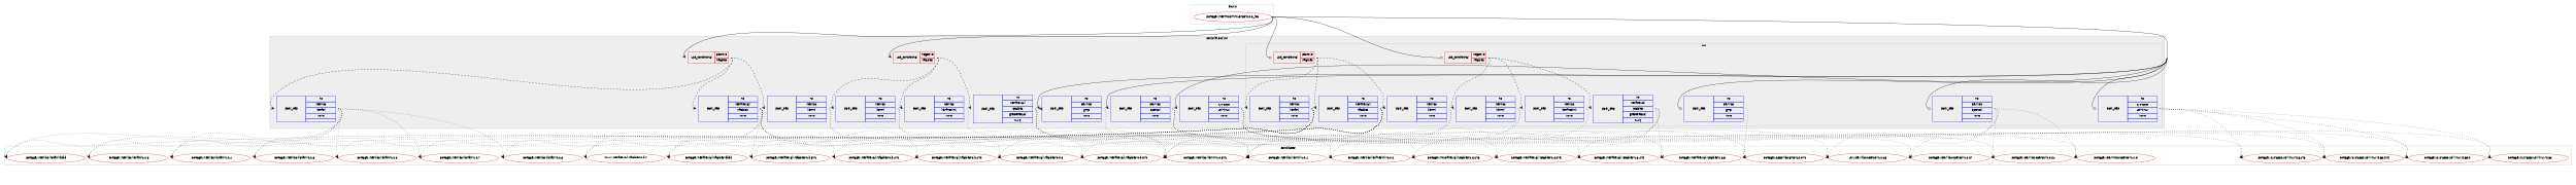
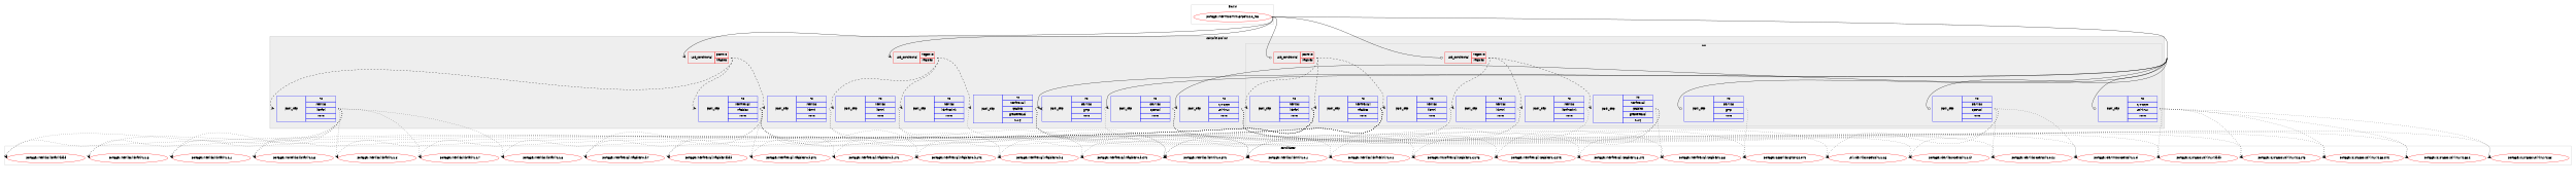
  digraph {
    compound=true
    concentrate=true
    fontname=Helvetica
    fontsize=10
    newrank=true
    rankdir=TB
    ranksep=1.5
    node [color=red fontname=Helvetica fontsize=10]
    edge [arrowhead=vee headport=w style=dotted tailport=e weight=100]
    n1 [label="portage://net-misc/miniupnpd-2.2.0_rc3" width=4]
    n2 [color=blue label=<<TABLE BORDER="0" CELLBORDER="1" CELLSPACING="0" CELLPADDING="4" WIDTH="220"><TR><TD ROWSPAN="6" CELLPADDING="30">pack_dep</TD></TR><TR><TD WIDTH="110">no</TD></TR><TR><TD>net-firewall</TD></TR><TR><TD>iptables</TD></TR><TR><TD>greaterequal</TD></TR><TR><TD>1.4.6</TD></TR></TABLE>> shape=none]
    n3 [color=blue label=<<TABLE BORDER="0" CELLBORDER="1" CELLSPACING="0" CELLPADDING="4" WIDTH="220"><TR><TD ROWSPAN="6" CELLPADDING="30">pack_dep</TD></TR><TR><TD WIDTH="110">no</TD></TR><TR><TD>net-libs</TD></TR><TR><TD>libnfnetlink</TD></TR><TR><TD>none</TD></TR><TR><TD></TD></TR></TABLE>> shape=none]
    n4 [color=blue label=<<TABLE BORDER="0" CELLBORDER="1" CELLSPACING="0" CELLPADDING="4" WIDTH="220"><TR><TD ROWSPAN="6" CELLPADDING="30">pack_dep</TD></TR><TR><TD WIDTH="110">no</TD></TR><TR><TD>net-libs</TD></TR><TR><TD>libmnl</TD></TR><TR><TD>none</TD></TR><TR><TD></TD></TR></TABLE>> shape=none]
    n5 [label=<<TABLE BORDER="0" CELLBORDER="1" CELLSPACING="0" CELLPADDING="4"><TR><TD ROWSPAN="3" CELLPADDING="10">use_conditional</TD></TR><TR><TD>negative</TD></TR><TR><TD>nftables</TD></TR></TABLE>> shape=none]
    n6 [color=blue label=<<TABLE BORDER="0" CELLBORDER="1" CELLSPACING="0" CELLPADDING="4" WIDTH="220"><TR><TD ROWSPAN="6" CELLPADDING="30">pack_dep</TD></TR><TR><TD WIDTH="110">no</TD></TR><TR><TD>net-firewall</TD></TR><TR><TD>nftables</TD></TR><TR><TD>none</TD></TR><TR><TD></TD></TR></TABLE>> shape=none]
    n7 [color=blue label=<<TABLE BORDER="0" CELLBORDER="1" CELLSPACING="0" CELLPADDING="4" WIDTH="220"><TR><TD ROWSPAN="6" CELLPADDING="30">pack_dep</TD></TR><TR><TD WIDTH="110">no</TD></TR><TR><TD>net-libs</TD></TR><TR><TD>libnftnl</TD></TR><TR><TD>none</TD></TR><TR><TD></TD></TR></TABLE>> shape=none]
    n8 [color=blue label=<<TABLE BORDER="0" CELLBORDER="1" CELLSPACING="0" CELLPADDING="4" WIDTH="220"><TR><TD ROWSPAN="6" CELLPADDING="30">pack_dep</TD></TR><TR><TD WIDTH="110">no</TD></TR><TR><TD>net-libs</TD></TR><TR><TD>libmnl</TD></TR><TR><TD>none</TD></TR><TR><TD></TD></TR></TABLE>> shape=none]
    n9 [label=<<TABLE BORDER="0" CELLBORDER="1" CELLSPACING="0" CELLPADDING="4"><TR><TD ROWSPAN="3" CELLPADDING="10">use_conditional</TD></TR><TR><TD>positive</TD></TR><TR><TD>nftables</TD></TR></TABLE>> shape=none]
    n10 [color=blue label=<<TABLE BORDER="0" CELLBORDER="1" CELLSPACING="0" CELLPADDING="4" WIDTH="220"><TR><TD ROWSPAN="6" CELLPADDING="30">pack_dep</TD></TR><TR><TD WIDTH="110">no</TD></TR><TR><TD>dev-libs</TD></TR><TR><TD>gmp</TD></TR><TR><TD>none</TD></TR><TR><TD></TD></TR></TABLE>> shape=none]
    n11 [color=blue label=<<TABLE BORDER="0" CELLBORDER="1" CELLSPACING="0" CELLPADDING="4" WIDTH="220"><TR><TD ROWSPAN="6" CELLPADDING="30">pack_dep</TD></TR><TR><TD WIDTH="110">no</TD></TR><TR><TD>dev-libs</TD></TR><TR><TD>openssl</TD></TR><TR><TD>none</TD></TR><TR><TD></TD></TR></TABLE>> shape=none]
    n12 [color=blue label=<<TABLE BORDER="0" CELLBORDER="1" CELLSPACING="0" CELLPADDING="4" WIDTH="220"><TR><TD ROWSPAN="6" CELLPADDING="30">pack_dep</TD></TR><TR><TD WIDTH="110">no</TD></TR><TR><TD>sys-apps</TD></TR><TR><TD>util-linux</TD></TR><TR><TD>none</TD></TR><TR><TD></TD></TR></TABLE>> shape=none]
    n13 [color=blue label=<<TABLE BORDER="0" CELLBORDER="1" CELLSPACING="0" CELLPADDING="4" WIDTH="220"><TR><TD ROWSPAN="6" CELLPADDING="30">pack_dep</TD></TR><TR><TD WIDTH="110">no</TD></TR><TR><TD>sys-apps</TD></TR><TR><TD>util-linux</TD></TR><TR><TD>none</TD></TR><TR><TD></TD></TR></TABLE>> shape=none]
    n14 [color=blue label=<<TABLE BORDER="0" CELLBORDER="1" CELLSPACING="0" CELLPADDING="4" WIDTH="220"><TR><TD ROWSPAN="6" CELLPADDING="30">pack_dep</TD></TR><TR><TD WIDTH="110">no</TD></TR><TR><TD>net-firewall</TD></TR><TR><TD>iptables</TD></TR><TR><TD>greaterequal</TD></TR><TR><TD>1.4.6</TD></TR></TABLE>> shape=none]
    n15 [color=blue label=<<TABLE BORDER="0" CELLBORDER="1" CELLSPACING="0" CELLPADDING="4" WIDTH="220"><TR><TD ROWSPAN="6" CELLPADDING="30">pack_dep</TD></TR><TR><TD WIDTH="110">no</TD></TR><TR><TD>net-libs</TD></TR><TR><TD>libnfnetlink</TD></TR><TR><TD>none</TD></TR><TR><TD></TD></TR></TABLE>> shape=none]
    n16 [color=blue label=<<TABLE BORDER="0" CELLBORDER="1" CELLSPACING="0" CELLPADDING="4" WIDTH="220"><TR><TD ROWSPAN="6" CELLPADDING="30">pack_dep</TD></TR><TR><TD WIDTH="110">no</TD></TR><TR><TD>net-libs</TD></TR><TR><TD>libmnl</TD></TR><TR><TD>none</TD></TR><TR><TD></TD></TR></TABLE>> shape=none]
    n17 [label=<<TABLE BORDER="0" CELLBORDER="1" CELLSPACING="0" CELLPADDING="4"><TR><TD ROWSPAN="3" CELLPADDING="10">use_conditional</TD></TR><TR><TD>negative</TD></TR><TR><TD>nftables</TD></TR></TABLE>> shape=none]
    n18 [color=blue label=<<TABLE BORDER="0" CELLBORDER="1" CELLSPACING="0" CELLPADDING="4" WIDTH="220"><TR><TD ROWSPAN="6" CELLPADDING="30">pack_dep</TD></TR><TR><TD WIDTH="110">no</TD></TR><TR><TD>net-firewall</TD></TR><TR><TD>nftables</TD></TR><TR><TD>none</TD></TR><TR><TD></TD></TR></TABLE>> shape=none]
    n19 [color=blue label=<<TABLE BORDER="0" CELLBORDER="1" CELLSPACING="0" CELLPADDING="4" WIDTH="220"><TR><TD ROWSPAN="6" CELLPADDING="30">pack_dep</TD></TR><TR><TD WIDTH="110">no</TD></TR><TR><TD>net-libs</TD></TR><TR><TD>libnftnl</TD></TR><TR><TD>none</TD></TR><TR><TD></TD></TR></TABLE>> shape=none]
    n20 [color=blue label=<<TABLE BORDER="0" CELLBORDER="1" CELLSPACING="0" CELLPADDING="4" WIDTH="220"><TR><TD ROWSPAN="6" CELLPADDING="30">pack_dep</TD></TR><TR><TD WIDTH="110">no</TD></TR><TR><TD>net-libs</TD></TR><TR><TD>libmnl</TD></TR><TR><TD>none</TD></TR><TR><TD></TD></TR></TABLE>> shape=none]
    n21 [label=<<TABLE BORDER="0" CELLBORDER="1" CELLSPACING="0" CELLPADDING="4"><TR><TD ROWSPAN="3" CELLPADDING="10">use_conditional</TD></TR><TR><TD>positive</TD></TR><TR><TD>nftables</TD></TR></TABLE>> shape=none]
    n22 [color=blue label=<<TABLE BORDER="0" CELLBORDER="1" CELLSPACING="0" CELLPADDING="4" WIDTH="220"><TR><TD ROWSPAN="6" CELLPADDING="30">pack_dep</TD></TR><TR><TD WIDTH="110">no</TD></TR><TR><TD>dev-libs</TD></TR><TR><TD>gmp</TD></TR><TR><TD>none</TD></TR><TR><TD></TD></TR></TABLE>> shape=none]
    n23 [color=blue label=<<TABLE BORDER="0" CELLBORDER="1" CELLSPACING="0" CELLPADDING="4" WIDTH="220"><TR><TD ROWSPAN="6" CELLPADDING="30">pack_dep</TD></TR><TR><TD WIDTH="110">no</TD></TR><TR><TD>dev-libs</TD></TR><TR><TD>openssl</TD></TR><TR><TD>none</TD></TR><TR><TD></TD></TR></TABLE>> shape=none]
    n24 [label="portage://net-firewall/iptables-1.8.5" width=4]
    n25 [label="portage://net-firewall/iptables-1.8.4-r2" width=4]
    n26 [label="portage://net-firewall/iptables-1.6.2-r2" width=4]
    n27 [label="portage://misc-firewall/iptables-1.6.1-r3" width=4]
    n28 [label="portage://net-libs/libnfnetlink-1.0.1" width=4]
    n29 [label="portage://net-libs/libmnl-1.0.4" width=4]
    n30 [label="portage://net-libs/libmnl-1.0.3-r1" width=4]
    n31 [label="portage://net-firewall/nftables-9999" width=4]
-   n32 [label="linux://net-firewall/nftables-0.9.7" width=4]
+   n32 [label="portage://net-firewall/nftables-0.9.7" width=4]
    n33 [label="portage://net-firewall/nftables-0.9.6-r1" width=4]
    n34 [label="portage://net-firewall/nftables-0.9.6" width=4]
    n35 [label="portage://net-firewall/nftables-0.9.4-r2" width=4]
    n36 [label="portage://net-firewall/nftables-0.9.4-r1" width=4]
    n37 [label="portage://net-firewall/nftables-0.9.3-r1" width=4]
    n38 [label="portage://net-libs/libnftnl-9999" width=4]
    n39 [label="portage://net-libs/libnftnl-1.1.8" width=4]
    n40 [label="portage://net-libs/libnftnl-1.1.7" width=4]
    n41 [label="portage://net-libs/libnftnl-1.1.6" width=4]
-   n42 [label="portage://net-libs/libnftnl-1.1.5" width=4]
+   n42 [label="portage://none-libs/libnftnl-1.1.5" width=4]
    n43 [label="portage://net-libs/libnftnl-1.1.4" width=4]
    n44 [label="portage://net-libs/libnftnl-1.1.3" width=4]
    n45 [label="portage://apps-libs/gmp-6.2.0-r1" width=4]
    n46 [label="portage://dev-libs/openssl-1.1.1h" width=4]
    n47 [label="util://dev-libs/openssl-1.1.1g" width=4]
    n48 [label="portage://dev-misc/openssl-1.1.0l" width=4]
    n49 [label="portage://dev-libs/openssl-1.0.2u" width=4]
+   n50 [label="portage://sys-apps/util-linux-9999" width=4]
    n51 [label="portage://sys-apps/util-linux-2.36" width=4]
    n52 [label="portage://sys-apps/util-linux-2.35.2" width=4]
    n53 [label="portage://sys-apps/util-linux-2.35.1-r2" width=4]
    n54 [label="portage://sys-apps/util-linux-2.34-r3" width=4]
    subgraph cluster_1 {
      color=gray
      label=<<i>ebuild</i>>
      rank=same
      n1
    }
    subgraph cluster_2 {
      color=gray
      label=<<i>dependencies</i>>
      subgraph cluster_3 {
        color=gray
        fillcolor="#eeeeee"
        label=<<i>compile</i>>
        style=filled
        subgraph sub_4 {
          color=gray
          fillcolor="#eeeeee"
          label=<<i>compile</i>>
          style=filled
          n5
          subgraph sub_5 {
            color=gray
            fillcolor="#eeeeee"
            label=<<i>compile</i>>
            style=filled
            n2
          }
          subgraph sub_6 {
            color=gray
            fillcolor="#eeeeee"
            label=<<i>compile</i>>
            style=filled
            n3
          }
          subgraph sub_7 {
            color=gray
            fillcolor="#eeeeee"
            label=<<i>compile</i>>
            style=filled
            n4
          }
        }
        subgraph sub_8 {
          color=gray
          fillcolor="#eeeeee"
          label=<<i>compile</i>>
          style=filled
          n9
          subgraph sub_9 {
            color=gray
            fillcolor="#eeeeee"
            label=<<i>compile</i>>
            style=filled
            n6
          }
          subgraph sub_10 {
            color=gray
            fillcolor="#eeeeee"
            label=<<i>compile</i>>
            style=filled
            n7
          }
          subgraph sub_11 {
            color=gray
            fillcolor="#eeeeee"
            label=<<i>compile</i>>
            style=filled
            n8
          }
        }
        subgraph sub_12 {
          color=gray
          fillcolor="#eeeeee"
          label=<<i>compile</i>>
          style=filled
          n10
        }
        subgraph sub_13 {
          color=gray
          fillcolor="#eeeeee"
          label=<<i>compile</i>>
          style=filled
          n11
        }
        subgraph sub_14 {
          color=gray
          fillcolor="#eeeeee"
          label=<<i>compile</i>>
          style=filled
          n12
        }
      }
      subgraph cluster_15 {
        color=gray
        fillcolor="#eeeeee"
        label=<<i>compile and run</i>>
        style=filled
      }
      subgraph cluster_16 {
        color=gray
        fillcolor="#eeeeee"
        label=<<i>run</i>>
        style=filled
        subgraph sub_17 {
          color=gray
          fillcolor="#eeeeee"
          label=<<i>run</i>>
          style=filled
          n13
        }
        subgraph sub_18 {
          color=gray
          fillcolor="#eeeeee"
          label=<<i>run</i>>
          style=filled
          n17
          subgraph sub_19 {
            color=gray
            fillcolor="#eeeeee"
            label=<<i>run</i>>
            style=filled
            n14
          }
          subgraph sub_20 {
            color=gray
            fillcolor="#eeeeee"
            label=<<i>run</i>>
            style=filled
            n15
          }
          subgraph sub_21 {
            color=gray
            fillcolor="#eeeeee"
            label=<<i>run</i>>
            style=filled
            n16
          }
        }
        subgraph sub_22 {
          color=gray
          fillcolor="#eeeeee"
          label=<<i>run</i>>
          style=filled
          n21
          subgraph sub_23 {
            color=gray
            fillcolor="#eeeeee"
            label=<<i>run</i>>
            style=filled
            n18
          }
          subgraph sub_24 {
            color=gray
            fillcolor="#eeeeee"
            label=<<i>run</i>>
            style=filled
            n19
          }
          subgraph sub_25 {
            color=gray
            fillcolor="#eeeeee"
            label=<<i>run</i>>
            style=filled
            n20
          }
        }
        subgraph sub_26 {
          color=gray
          fillcolor="#eeeeee"
          label=<<i>run</i>>
          style=filled
          n22
        }
        subgraph sub_27 {
          color=gray
          fillcolor="#eeeeee"
          label=<<i>run</i>>
          style=filled
          n23
        }
      }
    }
    subgraph cluster_28 {
      color=gray
      label=<<i>candidates</i>>
      rank=same
      subgraph sub_29 {
        color=black
        label=<<i>candidates</i>>
        nodesep=1
        rank=same
        n24
        n25
        n26
        n27
      }
      subgraph sub_30 {
        color=black
        label=<<i>candidates</i>>
        nodesep=1
        rank=same
        n28
      }
      subgraph sub_31 {
        color=black
        label=<<i>candidates</i>>
        nodesep=1
        rank=same
        n29
        n30
      }
      subgraph sub_32 {
        color=black
        label=<<i>candidates</i>>
        nodesep=1
        rank=same
        n31
        n32
        n33
        n34
        n35
        n36
        n37
      }
      subgraph sub_33 {
        color=black
        label=<<i>candidates</i>>
        nodesep=1
        rank=same
        n38
        n39
        n40
        n41
        n42
        n43
        n44
      }
      subgraph sub_34 {
        color=black
        label=<<i>candidates</i>>
        nodesep=1
        rank=same
        n29
        n30
      }
      subgraph sub_35 {
        color=black
        label=<<i>candidates</i>>
        nodesep=1
        rank=same
        n45
      }
      subgraph sub_36 {
        color=black
        label=<<i>candidates</i>>
        nodesep=1
        rank=same
        n24
        n25
        n26
        n27
      }
      subgraph sub_37 {
        color=black
        label=<<i>candidates</i>>
        nodesep=1
        rank=same
        n46
        n47
        n48
        n49
      }
      subgraph sub_38 {
        color=black
        label=<<i>candidates</i>>
        nodesep=1
        rank=same
+       n50
        n51
        n52
        n53
        n54
      }
      subgraph sub_39 {
        color=black
        label=<<i>candidates</i>>
        nodesep=1
        rank=same
        n28
      }
      subgraph sub_40 {
        color=black
        label=<<i>candidates</i>>
        nodesep=1
        rank=same
        n29
        n30
      }
      subgraph sub_41 {
        color=black
        label=<<i>candidates</i>>
        nodesep=1
        rank=same
        n31
        n32
        n33
        n34
        n35
        n36
        n37
      }
      subgraph sub_42 {
        color=black
        label=<<i>candidates</i>>
        nodesep=1
        rank=same
        n38
        n39
        n40
        n41
        n42
        n43
        n44
      }
      subgraph sub_43 {
        color=black
        label=<<i>candidates</i>>
        nodesep=1
        rank=same
        n29
        n30
      }
      subgraph sub_44 {
        color=black
        label=<<i>candidates</i>>
        nodesep=1
        rank=same
        n45
      }
      subgraph sub_45 {
        color=black
        label=<<i>candidates</i>>
        nodesep=1
        rank=same
        n46
        n47
        n48
        n49
      }
      subgraph sub_46 {
        color=black
        label=<<i>candidates</i>>
        nodesep=1
        rank=same
+       n50
        n51
        n52
        n53
        n54
      }
    }
    n1 -> n5 [style=solid weight=20]
    n1 -> n9 [style=solid weight=20]
    n1 -> n10 [style=solid weight=20]
    n1 -> n11 [style=solid weight=20]
    n1 -> n12 [style=solid weight=20]
    n1 -> n13 [arrowhead=odot style=solid weight=20]
    n1 -> n17 [arrowhead=odot style=solid weight=20]
    n1 -> n21 [arrowhead=odot style=solid weight=20]
    n1 -> n22 [arrowhead=odot style=solid weight=20]
    n1 -> n23 [arrowhead=odot style=solid weight=20]
    n2 -> n24
    n2 -> n25
    n2 -> n26
    n2 -> n27
    n3 -> n28
    n4 -> n29
    n4 -> n30
    n5 -> n2 [style=dashed weight=20]
    n5 -> n3 [style=dashed weight=20]
    n5 -> n4 [style=dashed weight=20]
    n6 -> n31
    n6 -> n32
    n6 -> n33
    n6 -> n34
    n6 -> n35
    n6 -> n36
    n6 -> n37
    n7 -> n38
    n7 -> n39
    n7 -> n40
    n7 -> n41
    n7 -> n42
    n7 -> n43
    n7 -> n44
    n8 -> n29
    n8 -> n30
    n9 -> n6 [style=dashed weight=20]
    n9 -> n7 [style=dashed weight=20]
    n9 -> n8 [style=dashed weight=20]
    n10 -> n45
    n11 -> n46
    n11 -> n47
    n11 -> n48
    n11 -> n49
+   n12 -> n50
    n12 -> n51
    n12 -> n52
    n12 -> n53
    n12 -> n54
+   n13 -> n50
    n13 -> n51
    n13 -> n52
    n13 -> n53
    n13 -> n54
    n14 -> n24
    n14 -> n25
    n14 -> n26
    n14 -> n27
    n15 -> n28
    n16 -> n29
    n16 -> n30
    n17 -> n14 [style=dashed weight=20]
    n17 -> n15 [style=dashed weight=20]
    n17 -> n16 [style=dashed weight=20]
    n18 -> n31
    n18 -> n32
    n18 -> n33
    n18 -> n34
    n18 -> n35
    n18 -> n36
    n18 -> n37
    n19 -> n38
    n19 -> n39
    n19 -> n40
    n19 -> n41
    n19 -> n42
    n19 -> n43
    n19 -> n44
    n20 -> n29
    n20 -> n30
    n21 -> n18 [style=dashed weight=20]
    n21 -> n19 [style=dashed weight=20]
    n21 -> n20 [style=dashed weight=20]
    n22 -> n45
    n23 -> n46
    n23 -> n47
    n23 -> n48
    n23 -> n49
  }
